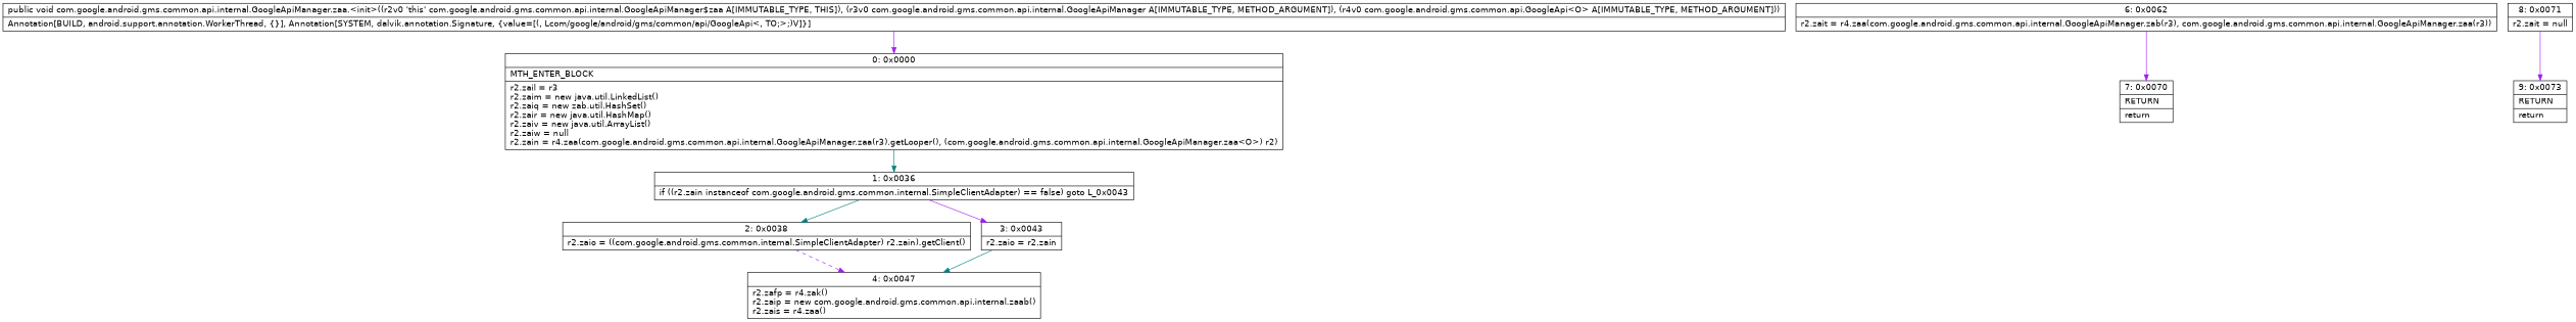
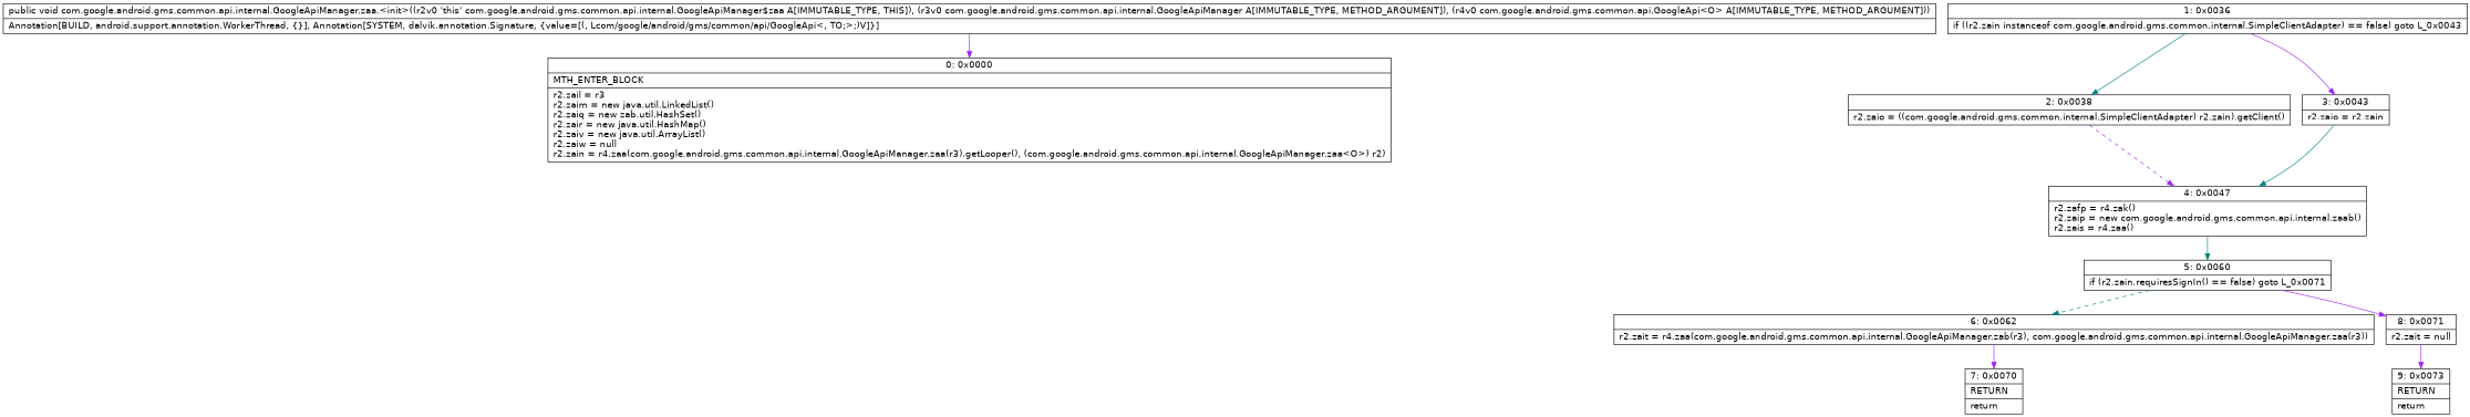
  digraph {
    fontname="DejaVu Sans"
    node [fontname="DejaVu Sans" shape=record]
    edge [color=purple fontname="DejaVu Sans"]
    n1 [label="{0\:\ 0x0000|MTH_ENTER_BLOCK\l|r2.zail = r3\lr2.zaim = new java.util.LinkedList()\lr2.zaiq = new zab.util.HashSet()\lr2.zair = new java.util.HashMap()\lr2.zaiv = new java.util.ArrayList()\lr2.zaiw = null\lr2.zain = r4.zaa(com.google.android.gms.common.api.internal.GoogleApiManager.zaa(r3).getLooper(), (com.google.android.gms.common.api.internal.GoogleApiManager.zaa\<O\>) r2)\l}"]
    n2 [label="{1\:\ 0x0036|if ((r2.zain instanceof com.google.android.gms.common.internal.SimpleClientAdapter) == false) goto L_0x0043\l}"]
    n3 [label="{2\:\ 0x0038|r2.zaio = ((com.google.android.gms.common.internal.SimpleClientAdapter) r2.zain).getClient()\l}"]
    n4 [label="{3\:\ 0x0043|r2.zaio = r2.zain\l}"]
    n5 [label="{4\:\ 0x0047|r2.zafp = r4.zak()\lr2.zaip = new com.google.android.gms.common.api.internal.zaab()\lr2.zais = r4.zaa()\l}"]
+   n6 [label="{5\:\ 0x0060|if (r2.zain.requiresSignIn() == false) goto L_0x0071\l}"]
    n7 [label="{6\:\ 0x0062|r2.zait = r4.zaa(com.google.android.gms.common.api.internal.GoogleApiManager.zab(r3), com.google.android.gms.common.api.internal.GoogleApiManager.zaa(r3))\l}"]
    n8 [label="{8\:\ 0x0071|r2.zait = null\l}"]
    n9 [label="{7\:\ 0x0070|RETURN\l|return\l}"]
    n10 [label="{9\:\ 0x0073|RETURN\l|return\l}"]
    n11 [label="{public void com.google.android.gms.common.api.internal.GoogleApiManager.zaa.\<init\>((r2v0 'this' com.google.android.gms.common.api.internal.GoogleApiManager$zaa A[IMMUTABLE_TYPE, THIS]), (r3v0 com.google.android.gms.common.api.internal.GoogleApiManager A[IMMUTABLE_TYPE, METHOD_ARGUMENT]), (r4v0 com.google.android.gms.common.api.GoogleApi\<O\> A[IMMUTABLE_TYPE, METHOD_ARGUMENT]))  | Annotation[BUILD, android.support.annotation.WorkerThread, \{\}], Annotation[SYSTEM, dalvik.annotation.Signature, \{value=[(, Lcom\/google\/android\/gms\/common\/api\/GoogleApi\<, TO;\>;)V]\}]\l}"]
-   n1 -> n2 [color=teal]
    n2 -> n3 [color=teal style=solid]
    n2 -> n4
    n3 -> n5 [style=dashed]
    n4 -> n5 [color=teal]
+   n5 -> n6 [color=teal]
+   n6 -> n7 [color=teal style=dashed]
+   n6 -> n8
    n7 -> n9
    n8 -> n10
    n11 -> n1
  }
